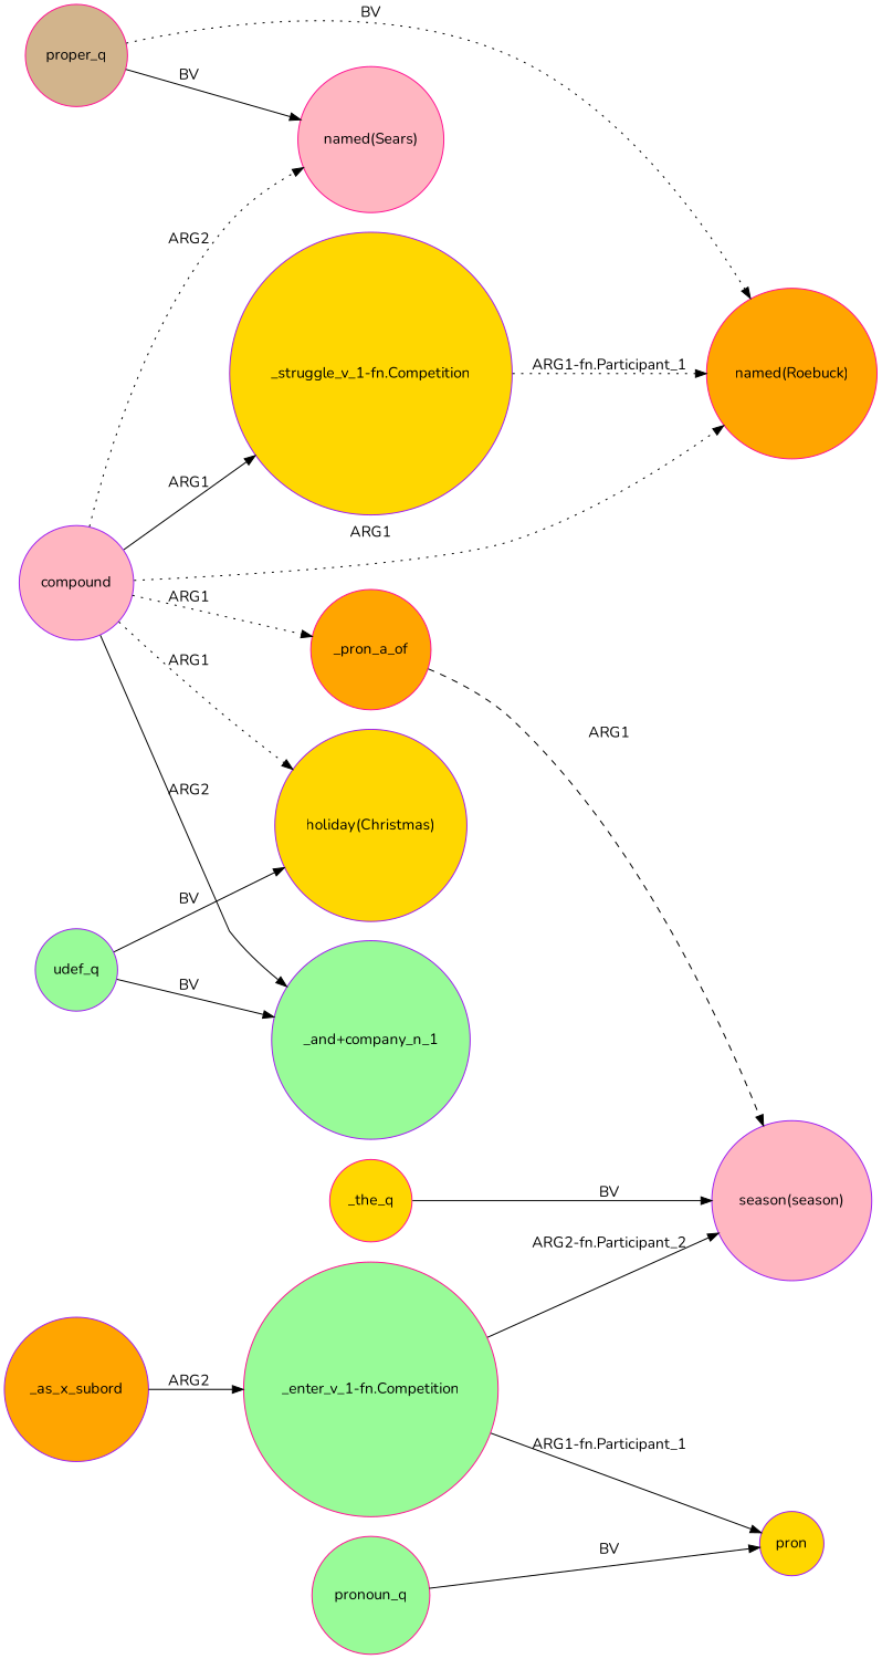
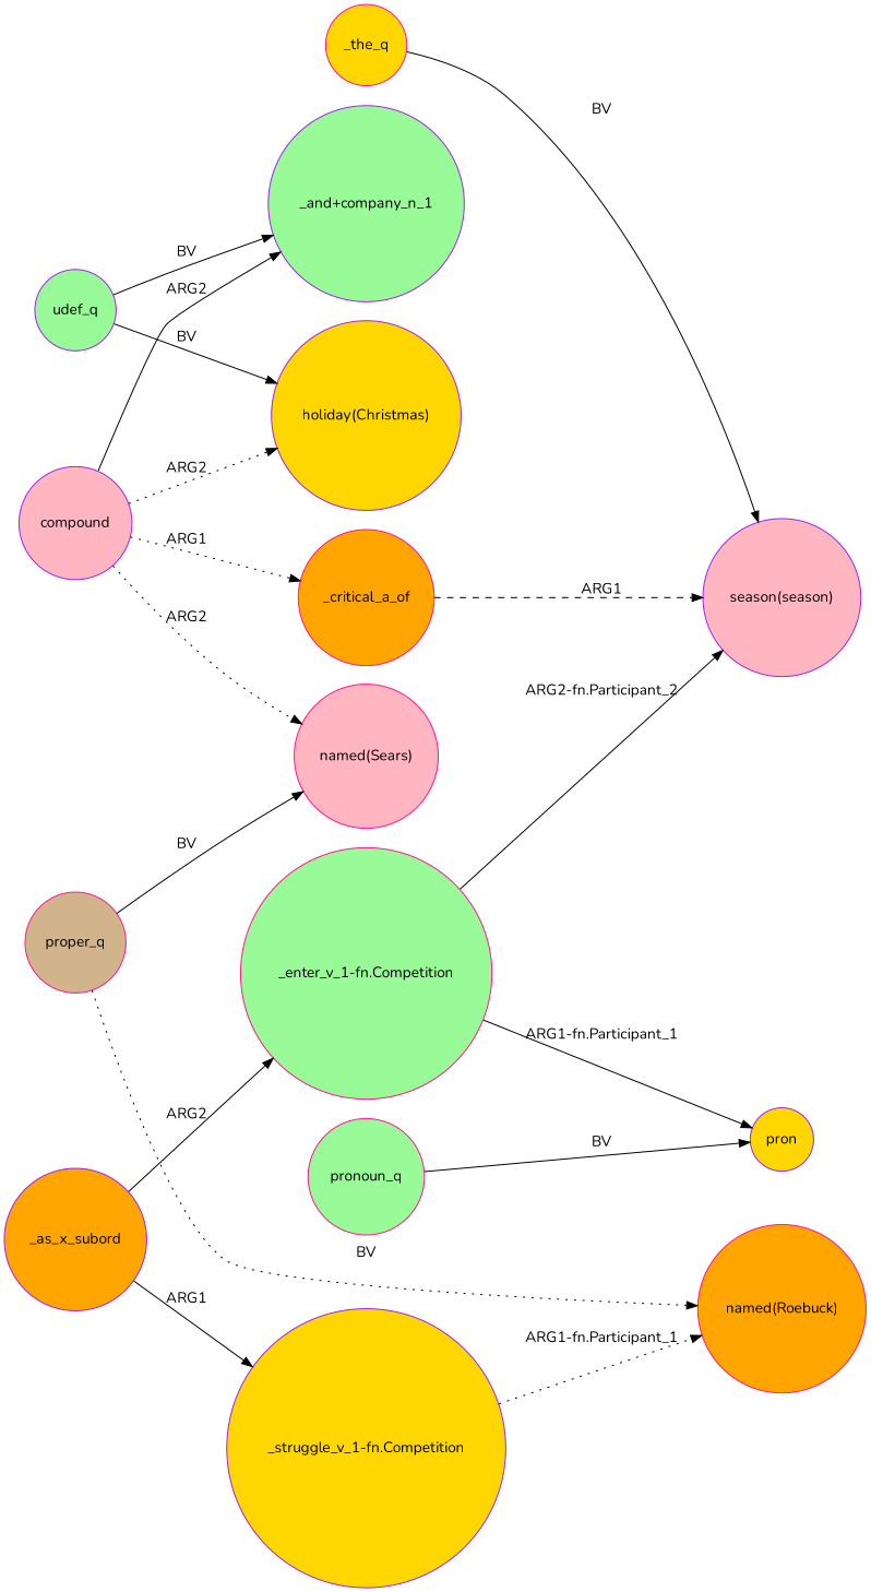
  digraph {
    fontname=Nunito
    rankdir=LR
    node [color=purple fillcolor=palegreen fontname=Nunito shape=circle style=filled]
    edge [fontname=Nunito style=solid]
    "_enter_v_1-fn.Competition" [color=deeppink]
    "season(season)" [fillcolor=lightpink]
    pron [fillcolor=gold]
    "_struggle_v_1-fn.Competition" [fillcolor=gold]
    "named(Roebuck)" [color=deeppink fillcolor=orange]
    "holiday(Christmas)" [fillcolor=gold]
    udef_q
    "_and+company_n_1"
    proper_q [color=deeppink fillcolor=tan]
    "named(Sears)" [color=deeppink fillcolor=lightpink]
    compound [fillcolor=lightpink]
-   _critical_a_of [color=deeppink fillcolor=orange label=_pron_a_of]
+   _critical_a_of [color=deeppink fillcolor=orange]
    pronoun_q [color=deeppink]
    _the_q [color=deeppink fillcolor=gold]
    _as_x_subord [fillcolor=orange]
    "_enter_v_1-fn.Competition" -> "season(season)" [label="ARG2-fn.Participant_2"]
    "_enter_v_1-fn.Competition" -> pron [label="ARG1-fn.Participant_1"]
    "_struggle_v_1-fn.Competition" -> "named(Roebuck)" [label="ARG1-fn.Participant_1" style=dotted]
    udef_q -> "holiday(Christmas)" [label=BV]
    udef_q -> "_and+company_n_1" [label=BV]
    proper_q -> "named(Roebuck)" [label=BV style=dotted]
    proper_q -> "named(Sears)" [label=BV]
-   compound -> "named(Roebuck)" [label=ARG1 style=dotted]
-   compound -> "holiday(Christmas)" [label=ARG1 style=dotted]
+   compound -> "holiday(Christmas)" [label=ARG2 style=dotted]
    compound -> "_and+company_n_1" [label=ARG2]
    compound -> "named(Sears)" [label=ARG2 style=dotted]
    compound -> _critical_a_of [label=ARG1 style=dotted]
    _critical_a_of -> "season(season)" [label=ARG1 style=dashed]
    pronoun_q -> pron [label=BV]
    _the_q -> "season(season)" [label=BV]
    _as_x_subord -> "_enter_v_1-fn.Competition" [label=ARG2]
-   compound -> "_struggle_v_1-fn.Competition" [label=ARG1]
+   _as_x_subord -> "_struggle_v_1-fn.Competition" [label=ARG1]
  }
